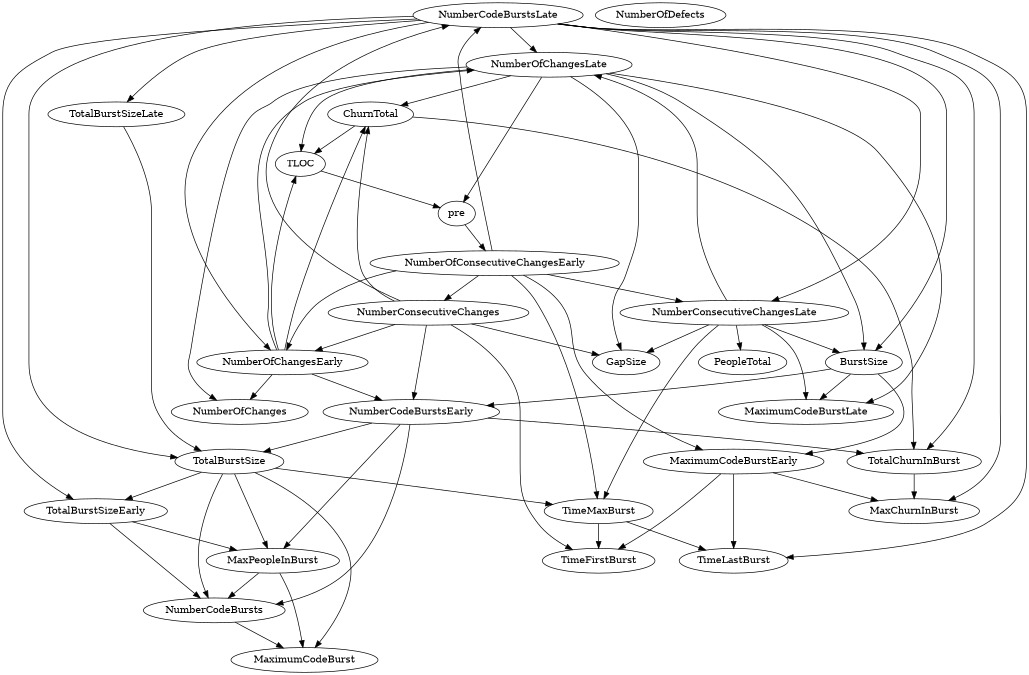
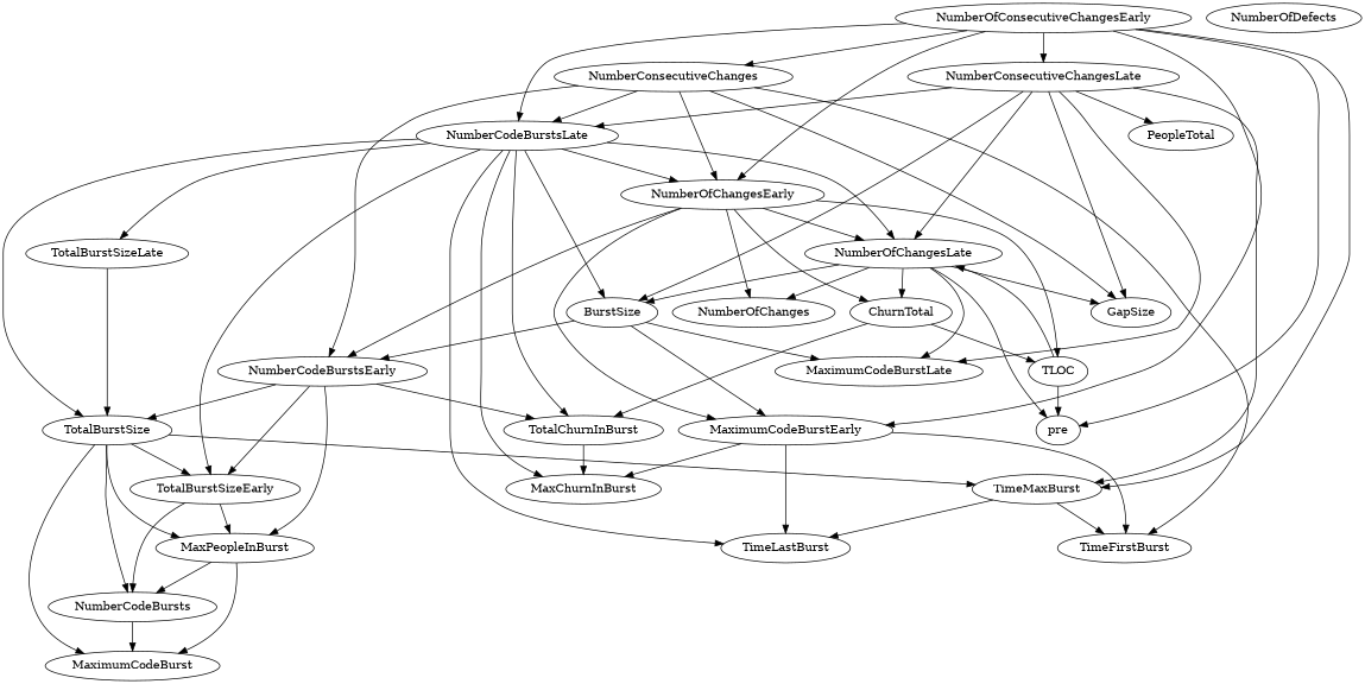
  digraph {
    MaxPeopleInBurst
    MaximumCodeBurst
    NumberCodeBursts
    TotalBurstSizeLate
    TotalBurstSize
    TotalBurstSizeEarly
    TimeMaxBurst
    NumberCodeBurstsLate
    NumberOfChangesLate
    NumberOfChangesEarly
    MaxChurnInBurst
    TotalChurnInBurst
    TimeLastBurst
    BurstSize
    MaximumCodeBurstLate
    NumberOfChanges
    ChurnTotal
    pre
    TLOC
    GapSize
    MaximumCodeBurstEarly
    NumberCodeBurstsEarly
    TimeFirstBurst
    NumberOfConsecutiveChangesEarly
    NumberConsecutiveChangesLate
    NumberConsecutiveChanges
    PeopleTotal
    NumberOfDefects
    MaxPeopleInBurst -> MaximumCodeBurst
    MaxPeopleInBurst -> NumberCodeBursts
    NumberCodeBursts -> MaximumCodeBurst
    TotalBurstSizeLate -> TotalBurstSize
    TotalBurstSize -> MaxPeopleInBurst
    TotalBurstSize -> MaximumCodeBurst
    TotalBurstSize -> NumberCodeBursts
    TotalBurstSize -> TotalBurstSizeEarly
    TotalBurstSize -> TimeMaxBurst
    TotalBurstSizeEarly -> MaxPeopleInBurst
    TotalBurstSizeEarly -> NumberCodeBursts
    TimeMaxBurst -> TimeLastBurst
    TimeMaxBurst -> TimeFirstBurst
    NumberCodeBurstsLate -> TotalBurstSizeLate
    NumberCodeBurstsLate -> TotalBurstSize
    NumberCodeBurstsLate -> TotalBurstSizeEarly
    NumberCodeBurstsLate -> NumberOfChangesLate
    NumberCodeBurstsLate -> NumberOfChangesEarly
    NumberCodeBurstsLate -> MaxChurnInBurst
    NumberCodeBurstsLate -> TotalChurnInBurst
    NumberCodeBurstsLate -> TimeLastBurst
    NumberCodeBurstsLate -> BurstSize
    NumberOfChangesLate -> BurstSize
    NumberOfChangesLate -> MaximumCodeBurstLate
    NumberOfChangesLate -> NumberOfChanges
    NumberOfChangesLate -> ChurnTotal
    NumberOfChangesLate -> pre
-   NumberOfChangesLate -> TLOC
+   TLOC -> NumberOfChangesLate
    NumberOfChangesLate -> GapSize
    NumberOfChangesEarly -> NumberOfChangesLate
    NumberOfChangesEarly -> NumberOfChanges
    NumberOfChangesEarly -> ChurnTotal
    NumberOfChangesEarly -> TLOC
+   NumberOfChangesEarly -> MaximumCodeBurstEarly
    NumberOfChangesEarly -> NumberCodeBurstsEarly
    TotalChurnInBurst -> MaxChurnInBurst
    BurstSize -> MaximumCodeBurstLate
    BurstSize -> MaximumCodeBurstEarly
    BurstSize -> NumberCodeBurstsEarly
    ChurnTotal -> TotalChurnInBurst
    ChurnTotal -> TLOC
    TLOC -> pre
    MaximumCodeBurstEarly -> MaxChurnInBurst
    MaximumCodeBurstEarly -> TimeLastBurst
    MaximumCodeBurstEarly -> TimeFirstBurst
    NumberCodeBurstsEarly -> MaxPeopleInBurst
    NumberCodeBurstsEarly -> TotalBurstSize
-   NumberCodeBurstsEarly -> NumberCodeBursts
+   NumberCodeBurstsEarly -> TotalBurstSizeEarly
    NumberCodeBurstsEarly -> TotalChurnInBurst
    NumberOfConsecutiveChangesEarly -> TimeMaxBurst
    NumberOfConsecutiveChangesEarly -> NumberCodeBurstsLate
    NumberOfConsecutiveChangesEarly -> NumberOfChangesEarly
-   pre -> NumberOfConsecutiveChangesEarly
+   NumberOfConsecutiveChangesEarly -> pre
    NumberOfConsecutiveChangesEarly -> MaximumCodeBurstEarly
    NumberOfConsecutiveChangesEarly -> NumberConsecutiveChangesLate
    NumberOfConsecutiveChangesEarly -> NumberConsecutiveChanges
    NumberConsecutiveChangesLate -> TimeMaxBurst
-   NumberCodeBurstsLate -> NumberConsecutiveChangesLate
+   NumberConsecutiveChangesLate -> NumberCodeBurstsLate
    NumberConsecutiveChangesLate -> NumberOfChangesLate
    NumberConsecutiveChangesLate -> BurstSize
    NumberConsecutiveChangesLate -> MaximumCodeBurstLate
    NumberConsecutiveChangesLate -> GapSize
    NumberConsecutiveChangesLate -> PeopleTotal
    NumberConsecutiveChanges -> NumberCodeBurstsLate
    NumberConsecutiveChanges -> NumberOfChangesEarly
-   NumberConsecutiveChanges -> ChurnTotal
    NumberConsecutiveChanges -> GapSize
    NumberConsecutiveChanges -> NumberCodeBurstsEarly
    NumberConsecutiveChanges -> TimeFirstBurst
  }
